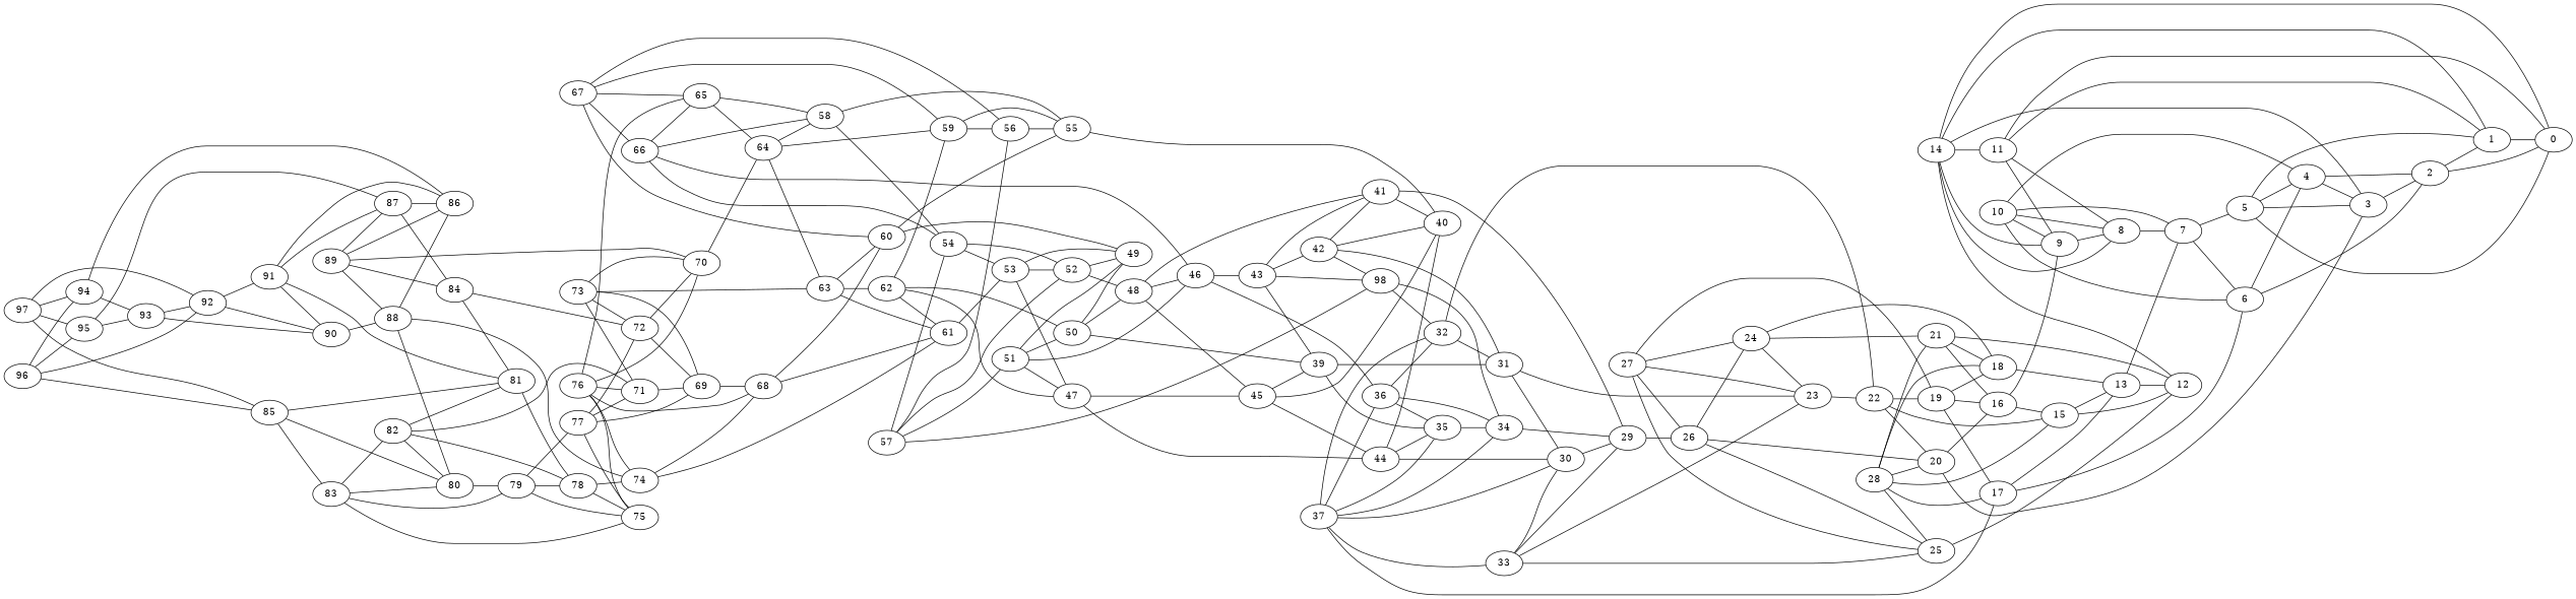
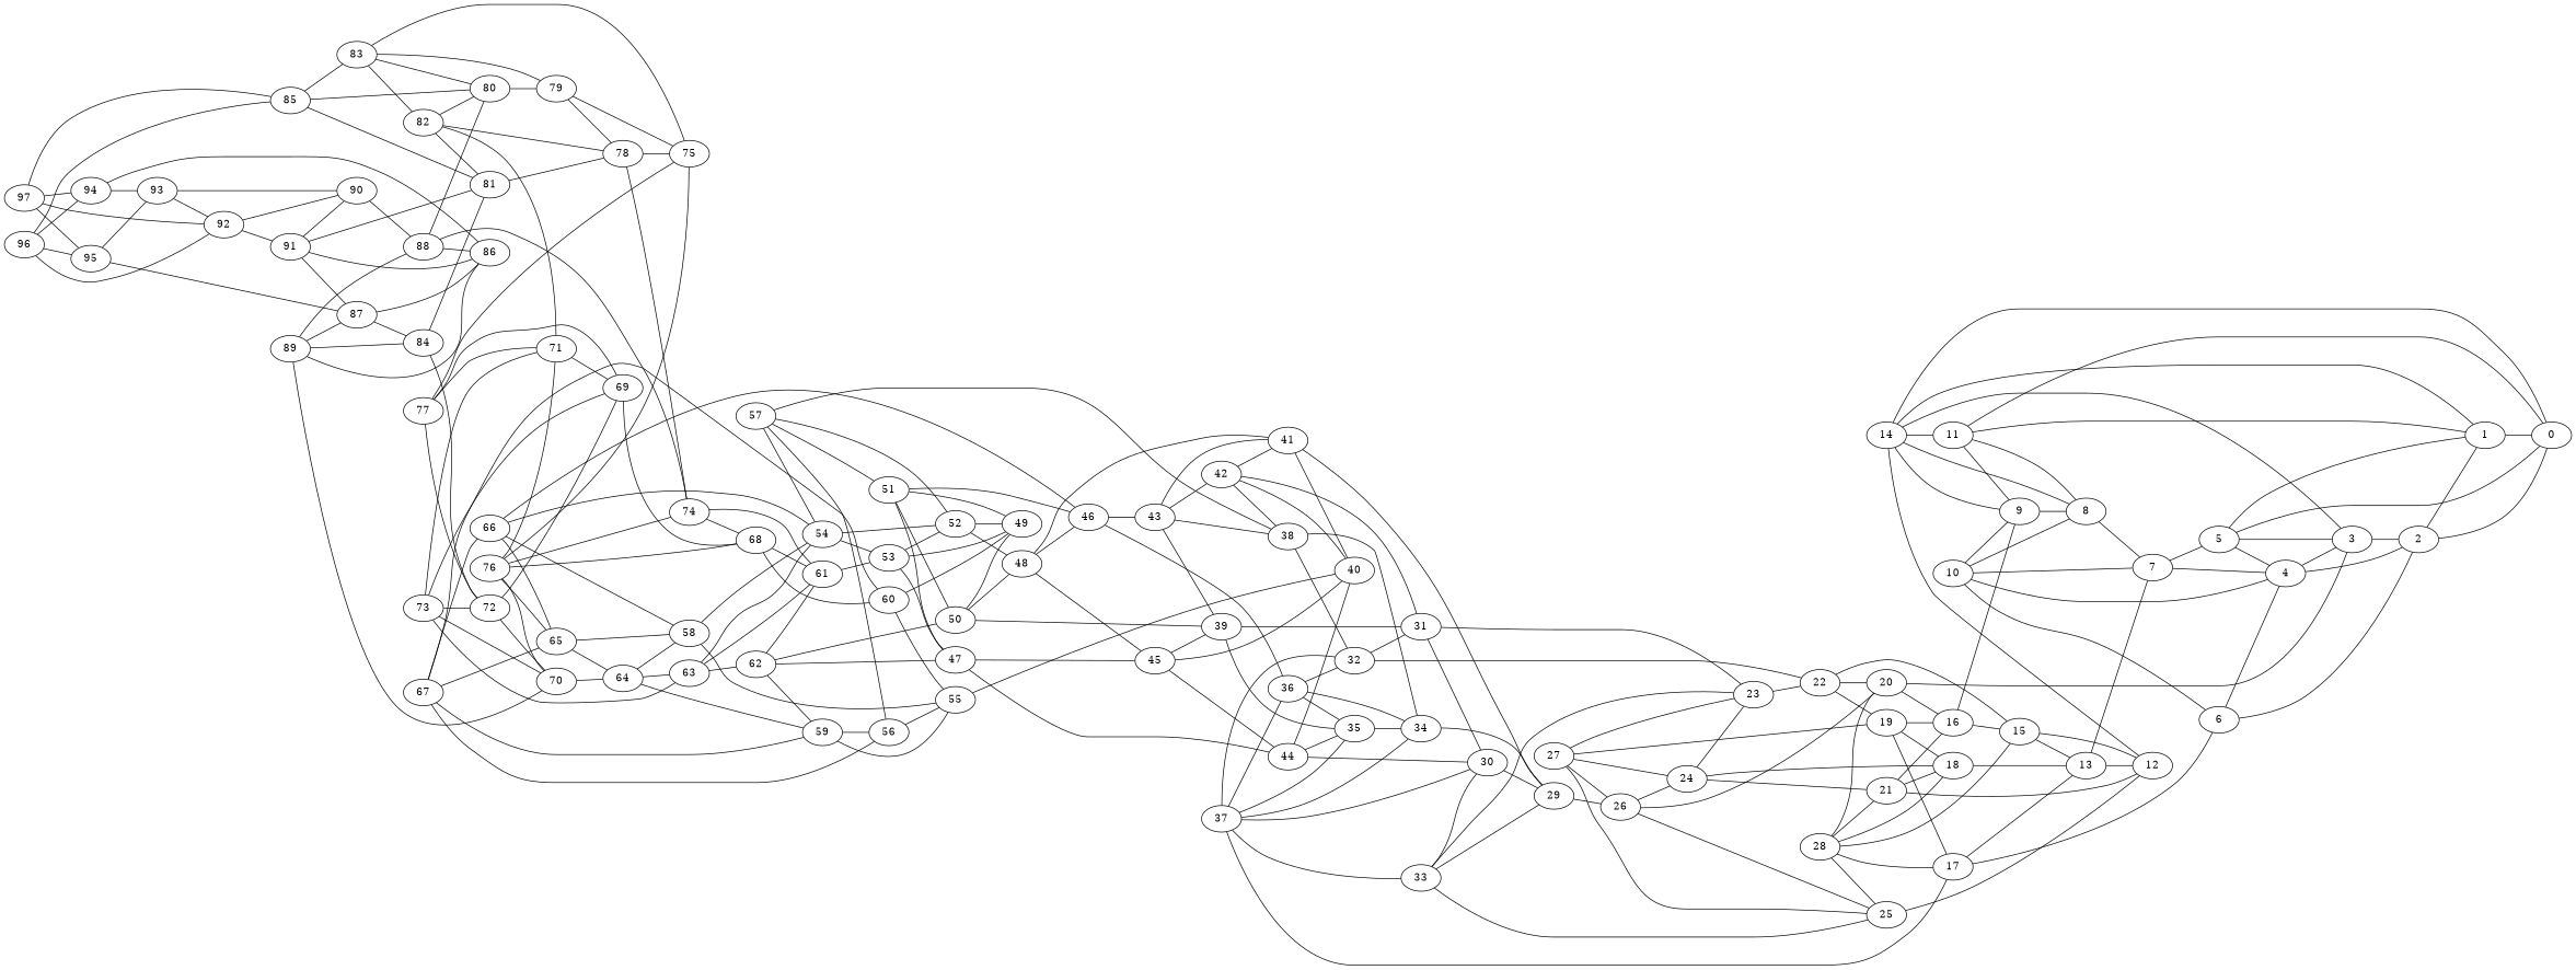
  graph {
    rankdir=LR
    edge [color=black]
    1
    0
    2
    3
    4
    5
    6
    7
    8
    9
    10
    11
    13
    12
    14
    15
    16
    17
    18
    19
    20
    21
    22
    23
    24
    25
    26
    27
    28
    29
    30
    31
    32
    33
    34
    35
    36
    37
-   38 [label=98]
+   38
    39
    41
    40
    42
    43
    44
    45
    46
    47
    48
    50
    49
    51
    52
    53
    54
    55
    56
    57
    58
    59
    60
    61
    62
    63
    64
    65
    66
    67
    68
    69
    70
    71
    72
    73
    74
    76
    75
    77
    78
    79
    80
    81
    82
    83
    84
    85
    87
    86
    88
    89
    90
    91
    92
    93
    94
    95
    96
    97
    1 -- 0
    2 -- 1
    2 -- 0
    3 -- 2
    4 -- 2
    4 -- 3
    5 -- 1
    5 -- 0
    5 -- 3
    5 -- 4
    6 -- 2
    6 -- 4
    7 -- 5
-   7 -- 6
+   7 -- 4
    8 -- 7
    9 -- 8
    10 -- 4
    10 -- 6
    10 -- 7
    10 -- 8
    10 -- 9
    11 -- 1
    11 -- 0
    11 -- 8
    11 -- 9
    13 -- 7
    13 -- 12
    14 -- 1
    14 -- 0
    14 -- 3
    14 -- 8
    14 -- 9
    14 -- 11
    14 -- 12
    15 -- 13
    15 -- 12
    16 -- 9
    16 -- 15
    17 -- 6
    17 -- 13
    18 -- 13
    19 -- 16
    19 -- 17
    19 -- 18
    20 -- 3
    20 -- 16
    21 -- 12
    21 -- 16
    21 -- 18
    22 -- 15
    22 -- 19
    22 -- 20
    23 -- 22
    24 -- 18
    24 -- 21
    24 -- 23
    25 -- 12
    26 -- 20
    26 -- 24
    26 -- 25
    27 -- 19
    27 -- 23
    27 -- 24
    27 -- 25
    27 -- 26
    28 -- 15
    28 -- 17
    28 -- 18
    28 -- 20
    28 -- 21
    28 -- 25
    29 -- 26
    30 -- 29
    31 -- 23
    31 -- 30
    32 -- 22
    32 -- 31
    33 -- 23
    33 -- 25
    33 -- 29
    33 -- 30
    34 -- 29
    35 -- 34
    36 -- 32
    36 -- 34
    36 -- 35
    37 -- 17
    37 -- 30
    37 -- 32
    37 -- 33
    37 -- 34
    37 -- 35
    37 -- 36
    38 -- 32
    38 -- 34
    39 -- 31
    39 -- 35
    41 -- 29
    41 -- 40
    42 -- 31
    42 -- 38
    42 -- 41
    42 -- 40
    43 -- 38
    43 -- 39
    43 -- 41
    43 -- 42
    44 -- 30
    44 -- 35
    44 -- 40
    45 -- 39
    45 -- 40
    45 -- 44
    46 -- 36
    46 -- 43
    47 -- 44
    47 -- 45
    48 -- 41
    48 -- 45
    48 -- 46
    50 -- 39
    50 -- 48
    50 -- 49
    51 -- 46
    51 -- 47
    51 -- 50
    51 -- 49
    52 -- 48
    52 -- 49
    53 -- 47
    53 -- 49
    53 -- 52
    54 -- 52
    54 -- 53
    55 -- 40
    56 -- 55
    57 -- 38
    57 -- 51
    57 -- 52
    57 -- 54
    57 -- 56
    58 -- 54
    58 -- 55
    59 -- 55
    59 -- 56
    60 -- 49
    60 -- 55
    61 -- 53
    62 -- 47
    62 -- 50
    62 -- 59
    62 -- 61
-   63 -- 60
+   63 -- 54
    63 -- 61
    63 -- 62
    64 -- 58
    64 -- 59
    64 -- 63
    65 -- 58
    65 -- 64
    66 -- 46
    66 -- 54
    66 -- 58
    66 -- 65
    67 -- 56
    67 -- 59
    67 -- 60
    67 -- 65
    67 -- 66
    68 -- 60
    68 -- 61
    69 -- 68
    70 -- 64
    71 -- 69
    72 -- 69
    72 -- 70
    73 -- 63
    73 -- 69
    73 -- 70
    73 -- 71
    73 -- 72
    74 -- 61
    74 -- 68
    76 -- 65
    76 -- 68
    76 -- 70
    76 -- 71
    76 -- 74
    76 -- 75
    77 -- 69
    77 -- 71
    77 -- 72
    77 -- 75
    78 -- 74
    78 -- 75
    79 -- 75
-   79 -- 77
    79 -- 78
    80 -- 79
    81 -- 78
    82 -- 71
    82 -- 78
    82 -- 80
    82 -- 81
    83 -- 75
    83 -- 79
    83 -- 80
    83 -- 82
    84 -- 72
    84 -- 81
    85 -- 80
    85 -- 81
    85 -- 83
    87 -- 84
    87 -- 86
    88 -- 74
    88 -- 80
    88 -- 86
    89 -- 70
    89 -- 84
    89 -- 87
    89 -- 86
    89 -- 88
    90 -- 88
    91 -- 81
    91 -- 87
    91 -- 86
    91 -- 90
    92 -- 90
    92 -- 91
    93 -- 90
    93 -- 92
    94 -- 86
    94 -- 93
    95 -- 87
    95 -- 93
    96 -- 85
    96 -- 92
    96 -- 94
    96 -- 95
    97 -- 85
    97 -- 92
    97 -- 94
    97 -- 95
  }
